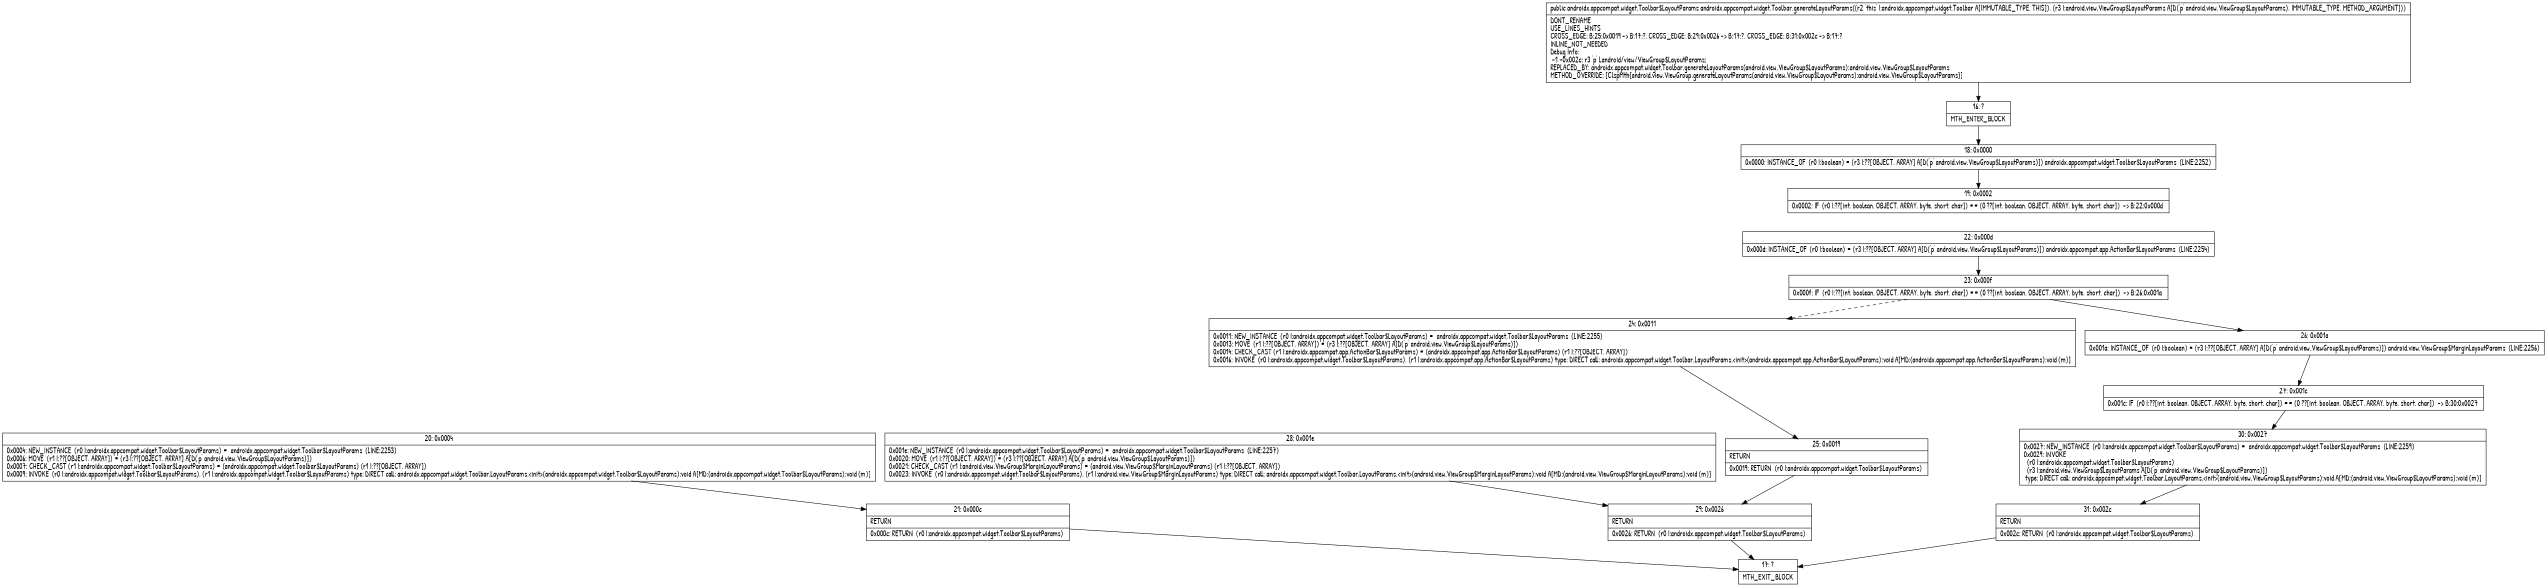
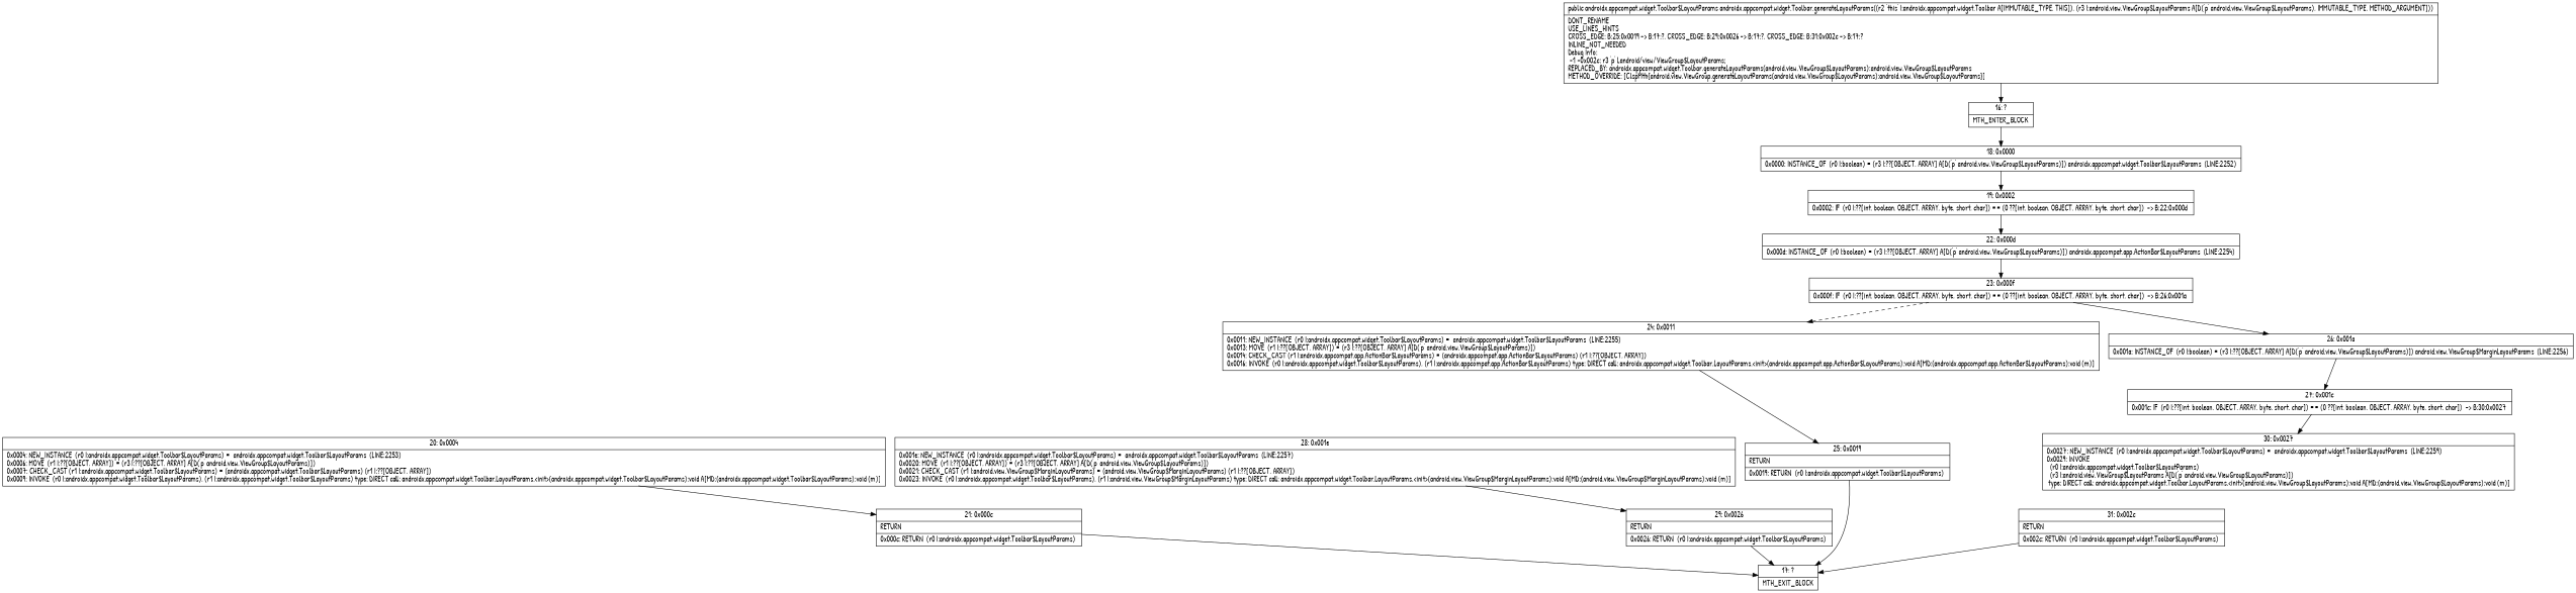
  digraph {
    fontname="Patrick Hand"
    node [fontname="Patrick Hand" shape=record]
    edge [fontname="Patrick Hand"]
    n1 [label="{16\:\ ?|MTH_ENTER_BLOCK\l}"]
    n2 [label="{18\:\ 0x0000|0x0000: INSTANCE_OF  (r0 I:boolean) = (r3 I:??[OBJECT, ARRAY] A[D('p' android.view.ViewGroup$LayoutParams)]) androidx.appcompat.widget.Toolbar$LayoutParams  (LINE:2252)\l}"]
    n3 [label="{19\:\ 0x0002|0x0002: IF  (r0 I:??[int, boolean, OBJECT, ARRAY, byte, short, char]) == (0 ??[int, boolean, OBJECT, ARRAY, byte, short, char])  \-\> B:22:0x000d \l}"]
    n4 [label="{22\:\ 0x000d|0x000d: INSTANCE_OF  (r0 I:boolean) = (r3 I:??[OBJECT, ARRAY] A[D('p' android.view.ViewGroup$LayoutParams)]) androidx.appcompat.app.ActionBar$LayoutParams  (LINE:2254)\l}"]
    n5 [label="{20\:\ 0x0004|0x0004: NEW_INSTANCE  (r0 I:androidx.appcompat.widget.Toolbar$LayoutParams) =  androidx.appcompat.widget.Toolbar$LayoutParams  (LINE:2253)\l0x0006: MOVE  (r1 I:??[OBJECT, ARRAY]) = (r3 I:??[OBJECT, ARRAY] A[D('p' android.view.ViewGroup$LayoutParams)]) \l0x0007: CHECK_CAST (r1 I:androidx.appcompat.widget.Toolbar$LayoutParams) = (androidx.appcompat.widget.Toolbar$LayoutParams) (r1 I:??[OBJECT, ARRAY]) \l0x0009: INVOKE  (r0 I:androidx.appcompat.widget.Toolbar$LayoutParams), (r1 I:androidx.appcompat.widget.Toolbar$LayoutParams) type: DIRECT call: androidx.appcompat.widget.Toolbar.LayoutParams.\<init\>(androidx.appcompat.widget.Toolbar$LayoutParams):void A[MD:(androidx.appcompat.widget.Toolbar$LayoutParams):void (m)]\l}"]
    n6 [label="{21\:\ 0x000c|RETURN\l|0x000c: RETURN  (r0 I:androidx.appcompat.widget.Toolbar$LayoutParams) \l}"]
    n7 [label="{23\:\ 0x000f|0x000f: IF  (r0 I:??[int, boolean, OBJECT, ARRAY, byte, short, char]) == (0 ??[int, boolean, OBJECT, ARRAY, byte, short, char])  \-\> B:26:0x001a \l}"]
    n8 [label="{17\:\ ?|MTH_EXIT_BLOCK\l}"]
    n9 [label="{24\:\ 0x0011|0x0011: NEW_INSTANCE  (r0 I:androidx.appcompat.widget.Toolbar$LayoutParams) =  androidx.appcompat.widget.Toolbar$LayoutParams  (LINE:2255)\l0x0013: MOVE  (r1 I:??[OBJECT, ARRAY]) = (r3 I:??[OBJECT, ARRAY] A[D('p' android.view.ViewGroup$LayoutParams)]) \l0x0014: CHECK_CAST (r1 I:androidx.appcompat.app.ActionBar$LayoutParams) = (androidx.appcompat.app.ActionBar$LayoutParams) (r1 I:??[OBJECT, ARRAY]) \l0x0016: INVOKE  (r0 I:androidx.appcompat.widget.Toolbar$LayoutParams), (r1 I:androidx.appcompat.app.ActionBar$LayoutParams) type: DIRECT call: androidx.appcompat.widget.Toolbar.LayoutParams.\<init\>(androidx.appcompat.app.ActionBar$LayoutParams):void A[MD:(androidx.appcompat.app.ActionBar$LayoutParams):void (m)]\l}"]
    n10 [label="{26\:\ 0x001a|0x001a: INSTANCE_OF  (r0 I:boolean) = (r3 I:??[OBJECT, ARRAY] A[D('p' android.view.ViewGroup$LayoutParams)]) android.view.ViewGroup$MarginLayoutParams  (LINE:2256)\l}"]
    n11 [label="{25\:\ 0x0019|RETURN\l|0x0019: RETURN  (r0 I:androidx.appcompat.widget.Toolbar$LayoutParams) \l}"]
    n12 [label="{27\:\ 0x001c|0x001c: IF  (r0 I:??[int, boolean, OBJECT, ARRAY, byte, short, char]) == (0 ??[int, boolean, OBJECT, ARRAY, byte, short, char])  \-\> B:30:0x0027 \l}"]
    n13 [label="{30\:\ 0x0027|0x0027: NEW_INSTANCE  (r0 I:androidx.appcompat.widget.Toolbar$LayoutParams) =  androidx.appcompat.widget.Toolbar$LayoutParams  (LINE:2259)\l0x0029: INVOKE  \l  (r0 I:androidx.appcompat.widget.Toolbar$LayoutParams)\l  (r3 I:android.view.ViewGroup$LayoutParams A[D('p' android.view.ViewGroup$LayoutParams)])\l type: DIRECT call: androidx.appcompat.widget.Toolbar.LayoutParams.\<init\>(android.view.ViewGroup$LayoutParams):void A[MD:(android.view.ViewGroup$LayoutParams):void (m)]\l}"]
    n14 [label="{28\:\ 0x001e|0x001e: NEW_INSTANCE  (r0 I:androidx.appcompat.widget.Toolbar$LayoutParams) =  androidx.appcompat.widget.Toolbar$LayoutParams  (LINE:2257)\l0x0020: MOVE  (r1 I:??[OBJECT, ARRAY]) = (r3 I:??[OBJECT, ARRAY] A[D('p' android.view.ViewGroup$LayoutParams)]) \l0x0021: CHECK_CAST (r1 I:android.view.ViewGroup$MarginLayoutParams) = (android.view.ViewGroup$MarginLayoutParams) (r1 I:??[OBJECT, ARRAY]) \l0x0023: INVOKE  (r0 I:androidx.appcompat.widget.Toolbar$LayoutParams), (r1 I:android.view.ViewGroup$MarginLayoutParams) type: DIRECT call: androidx.appcompat.widget.Toolbar.LayoutParams.\<init\>(android.view.ViewGroup$MarginLayoutParams):void A[MD:(android.view.ViewGroup$MarginLayoutParams):void (m)]\l}"]
    n15 [label="{29\:\ 0x0026|RETURN\l|0x0026: RETURN  (r0 I:androidx.appcompat.widget.Toolbar$LayoutParams) \l}"]
    n16 [label="{31\:\ 0x002c|RETURN\l|0x002c: RETURN  (r0 I:androidx.appcompat.widget.Toolbar$LayoutParams) \l}"]
    n17 [label="{public androidx.appcompat.widget.Toolbar$LayoutParams androidx.appcompat.widget.Toolbar.generateLayoutParams((r2 'this' I:androidx.appcompat.widget.Toolbar A[IMMUTABLE_TYPE, THIS]), (r3 I:android.view.ViewGroup$LayoutParams A[D('p' android.view.ViewGroup$LayoutParams), IMMUTABLE_TYPE, METHOD_ARGUMENT]))  | DONT_RENAME\lUSE_LINES_HINTS\lCROSS_EDGE: B:25:0x0019 \-\> B:17:?, CROSS_EDGE: B:29:0x0026 \-\> B:17:?, CROSS_EDGE: B:31:0x002c \-\> B:17:?\lINLINE_NOT_NEEDED\lDebug Info:\l  \-1 \-0x002c: r3 'p' Landroid\/view\/ViewGroup$LayoutParams;\lREPLACED_BY: androidx.appcompat.widget.Toolbar.generateLayoutParams(android.view.ViewGroup$LayoutParams):android.view.ViewGroup$LayoutParams\lMETHOD_OVERRIDE: [ClspMth\{android.view.ViewGroup.generateLayoutParams(android.view.ViewGroup$LayoutParams):android.view.ViewGroup$LayoutParams\}]\l}"]
    n1 -> n2
    n2 -> n3
+   n3 -> n4
    n4 -> n7
    n5 -> n6
    n6 -> n8
    n7 -> n9 [style=dashed]
    n7 -> n10
    n9 -> n11
    n10 -> n12
-   n11 -> n15
+   n11 -> n8
    n12 -> n13
-   n13 -> n16
    n14 -> n15
    n15 -> n8
    n16 -> n8
    n17 -> n1
  }
